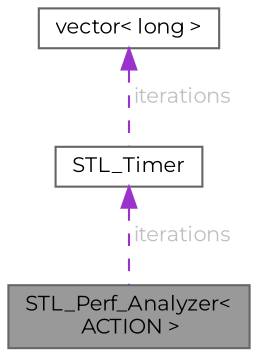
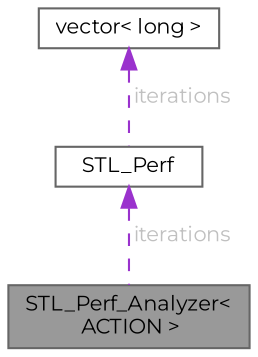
  digraph {
    fontname=Montserrat
    node [color=gray40 fillcolor=white fontname=Montserrat fontsize=10 shape=box style=filled]
    edge [color=darkorchid3 dir=back fontcolor=grey fontname=Montserrat fontsize=10 labelfontname=Helvetica labelfontsize=10 style=dashed]
    n1 [fillcolor=grey60 fontcolor=black height=0.2 label="STL_Perf_Analyzer\<\l ACTION \>" width=0.4]
-   n2 [height=0.2 label=STL_Timer width=0.4]
+   n2 [height=0.2 label=STL_Perf width=0.4]
    n3 [height=0.2 label="vector\< long \>" width=0.4]
    n2 -> n1 [label=" iterations"]
    n3 -> n2 [label=" iterations"]
  }
